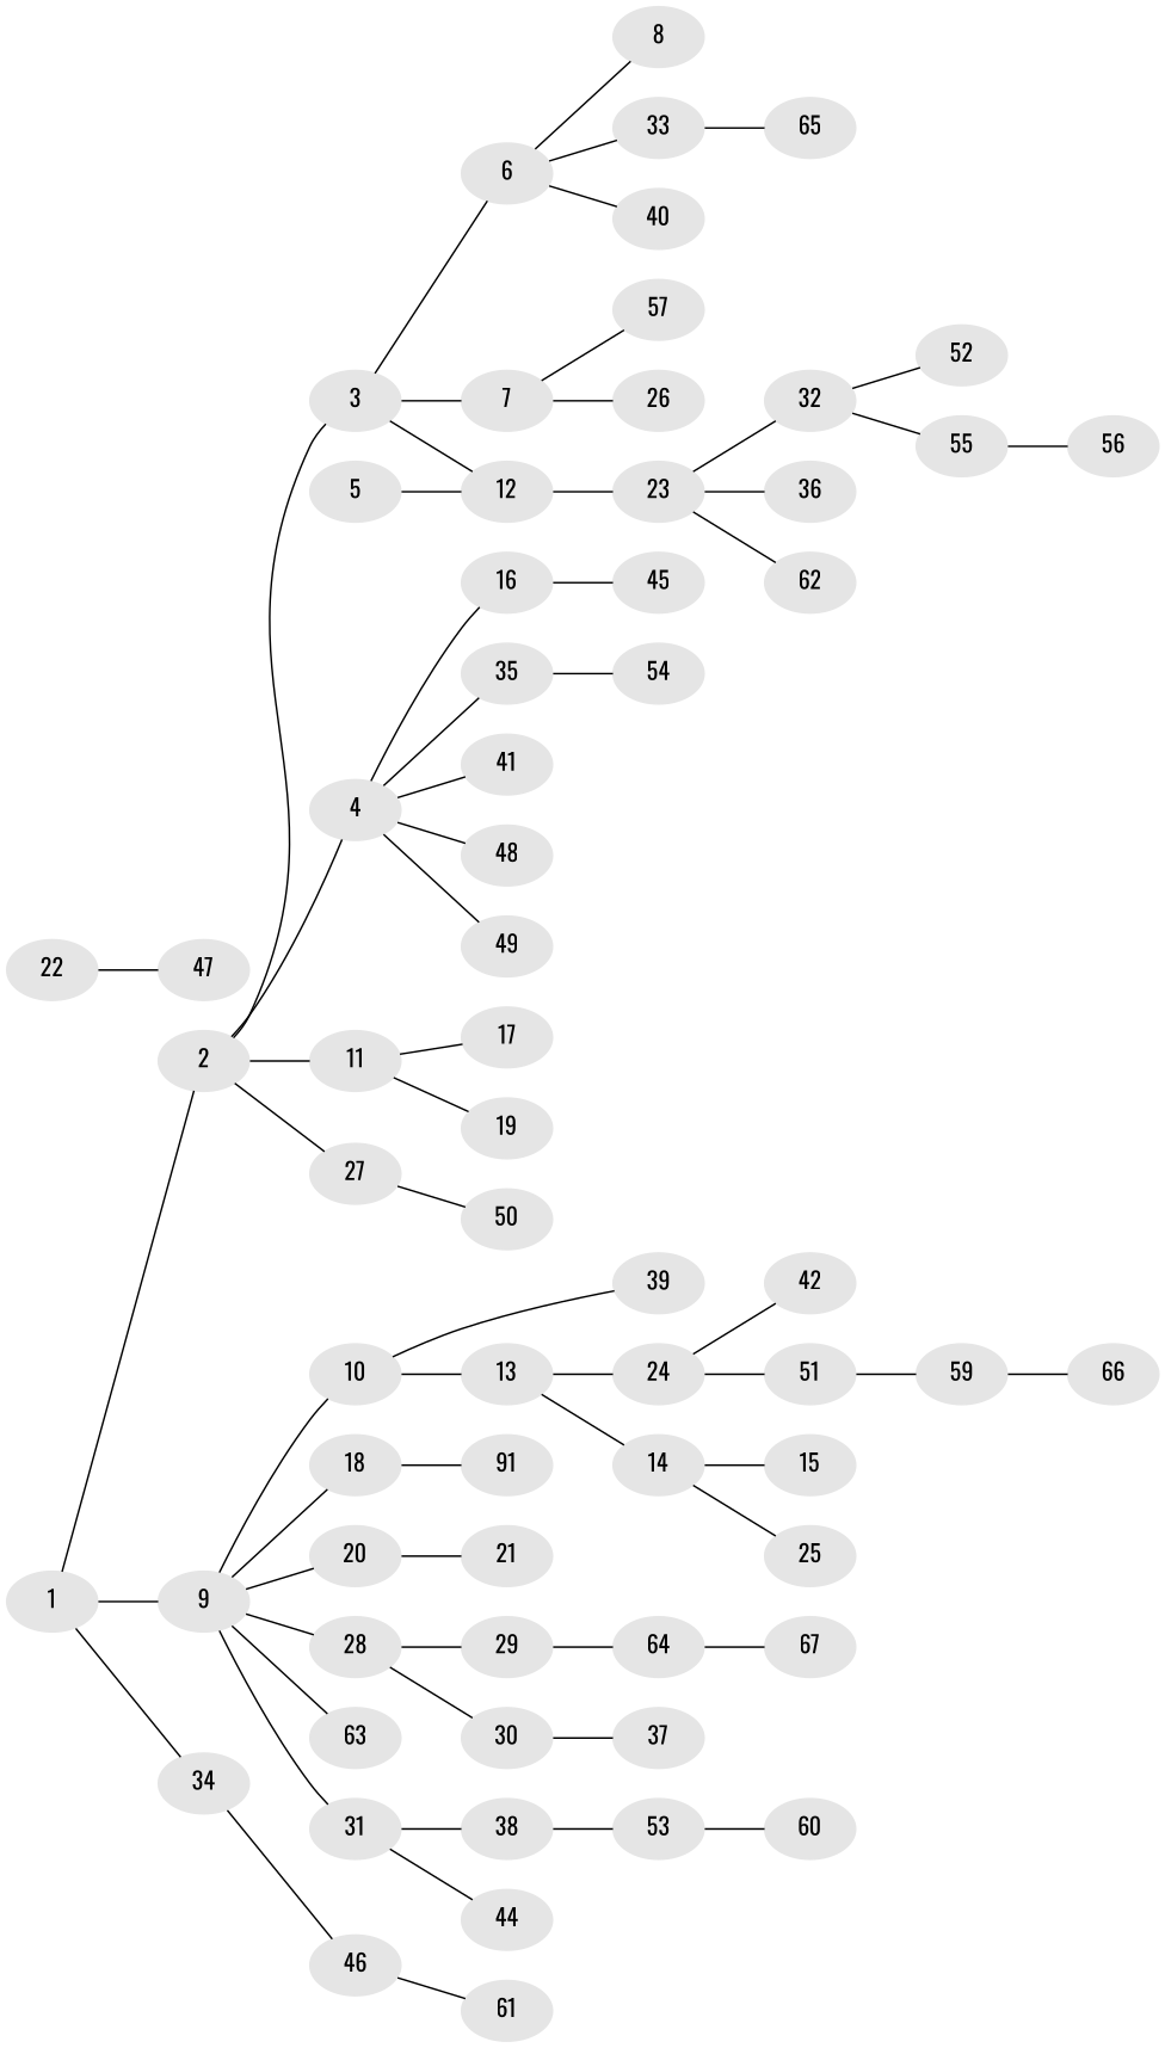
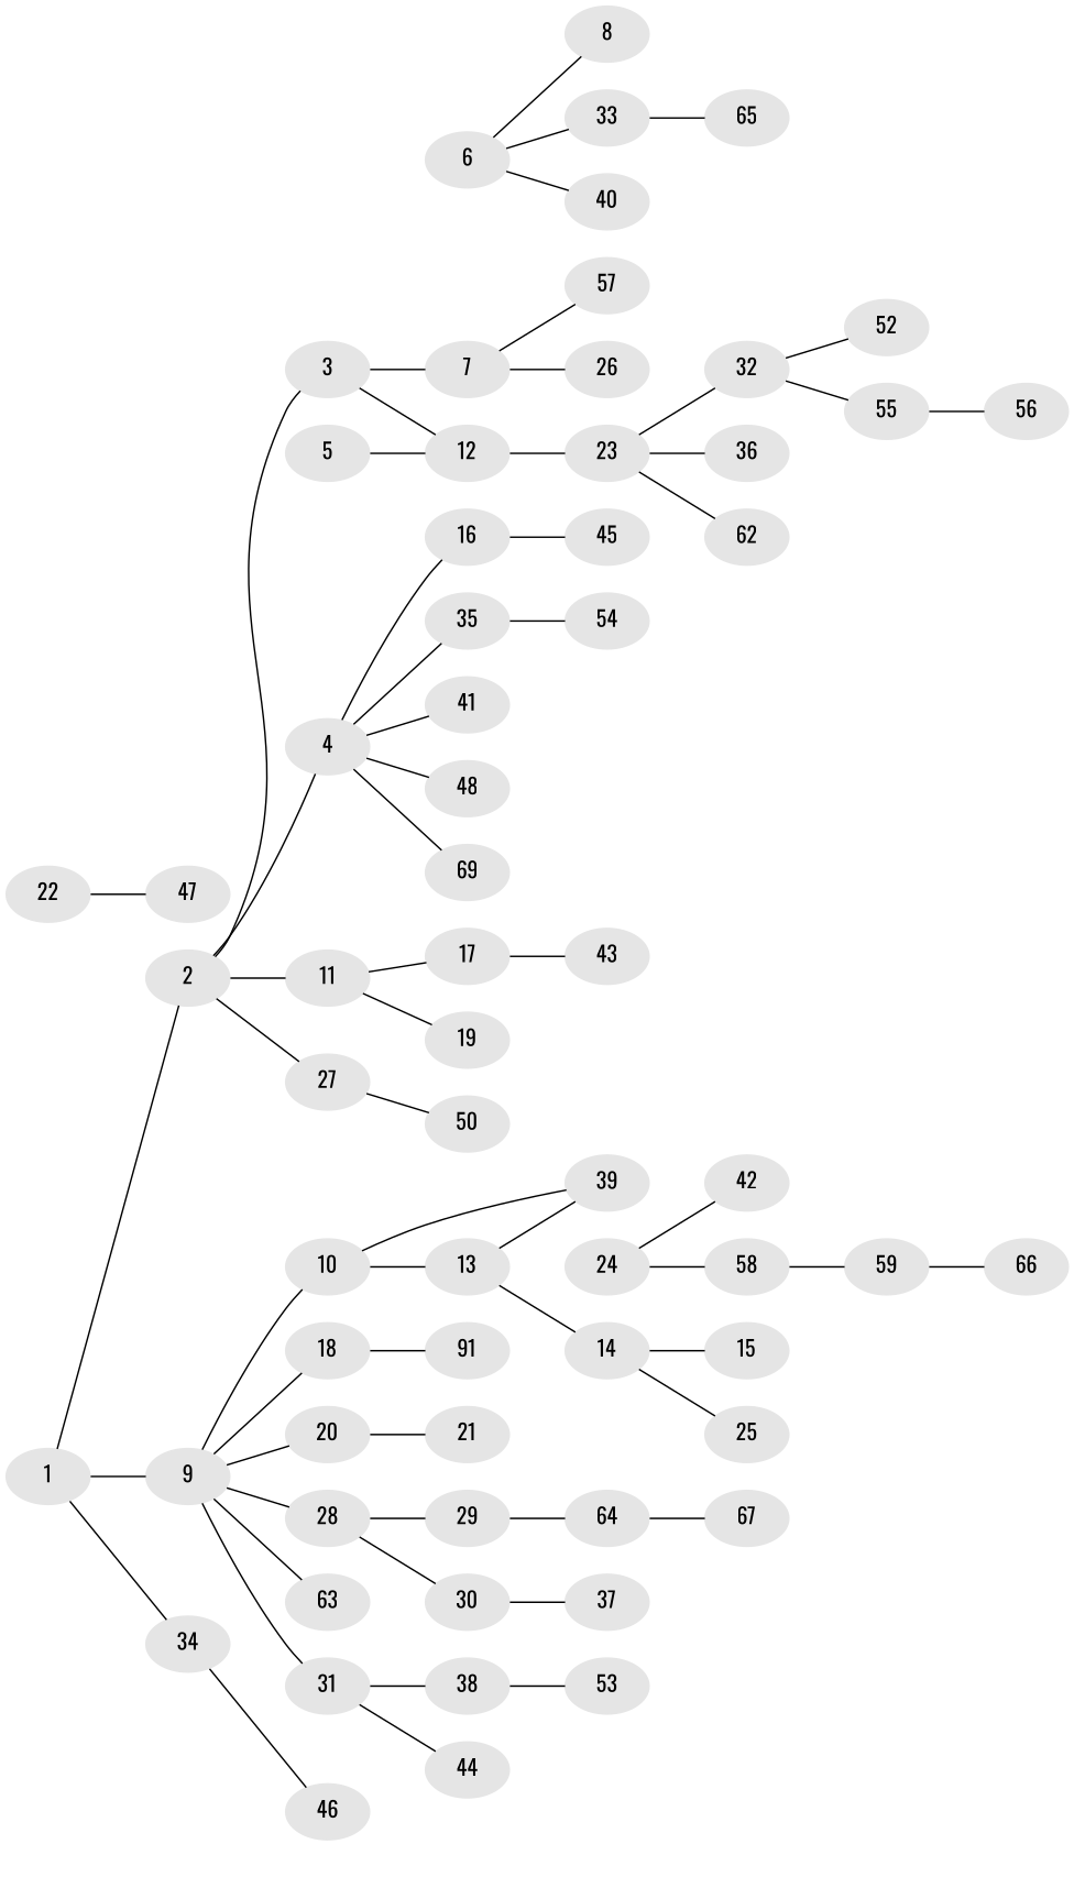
  graph {
    fontname=Oswald
    rankdir=LR
    node [color=gray90 fontname=Oswald style=filled]
    edge [fontname=Oswald]
    1
    2
    9
    34
    3
    4
    11
    27
    10
    18
    20
    28
    31
    63
    46
    6
    7
    12
    16
    35
    41
    48
-   49
+   49 [label=69]
    17
    19
    50
    5
    8
    33
    40
    26
    57
    45
    54
    23
    65
    13
    39
    n39 [label=91]
    21
    29
    30
    38
    44
    14
    24
+   43
    22
    47
    32
    36
    62
    15
    25
    42
-   58 [label=51]
+   58
    52
    55
    59
    64
    37
    67
    53
    56
-   61
-   60
    66
    1 -- 2
    1 -- 9
    1 -- 34
    2 -- 3
    2 -- 4
    2 -- 11
    2 -- 27
    9 -- 10
    9 -- 18
    9 -- 20
    9 -- 28
    9 -- 31
    9 -- 63
    34 -- 46
-   3 -- 6
    3 -- 7
    3 -- 12
    4 -- 16
    4 -- 35
    4 -- 41
    4 -- 48
    4 -- 49
    11 -- 17
    11 -- 19
    27 -- 50
    10 -- 13
    10 -- 39
    18 -- n39
    20 -- 21
    28 -- 29
    28 -- 30
    31 -- 38
    31 -- 44
-   46 -- 61
    6 -- 8
    6 -- 33
    6 -- 40
    7 -- 26
    7 -- 57
    12 -- 23
    16 -- 45
    35 -- 54
+   17 -- 43
    5 -- 12
    33 -- 65
    23 -- 32
    23 -- 36
    23 -- 62
    13 -- 14
-   13 -- 24
+   13 -- 39
    29 -- 64
    30 -- 37
    38 -- 53
    14 -- 15
    14 -- 25
    24 -- 42
    24 -- 58
    22 -- 47
    32 -- 52
    32 -- 55
    58 -- 59
    55 -- 56
    59 -- 66
    64 -- 67
-   53 -- 60
  }
